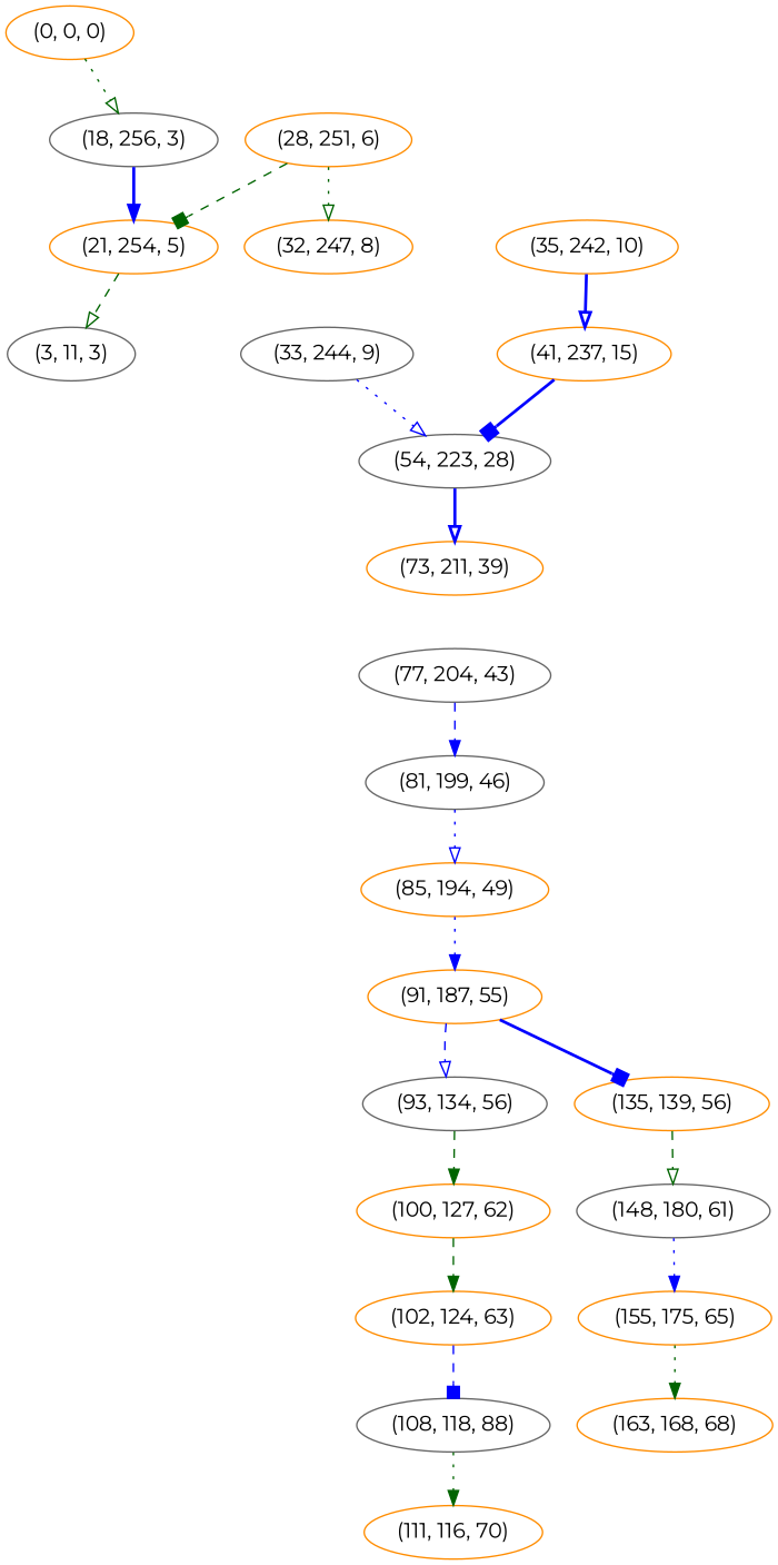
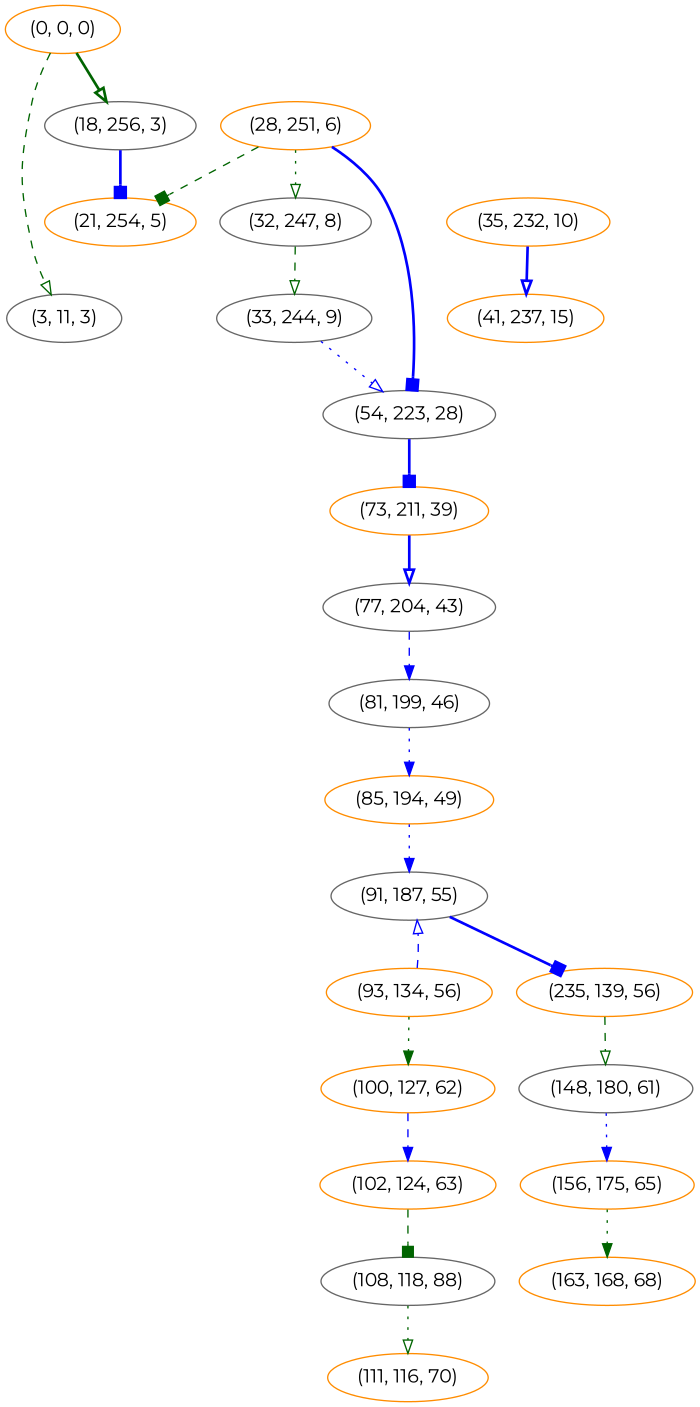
  digraph {
    fontname=Montserrat
    node [color=darkorange fontname=Montserrat]
    edge [arrowhead=onormal color=blue fontname=Montserrat style=dashed]
    "(3, 11, 3)" [color=gray40]
    "(0, 0, 0)"
    "(18, 256, 3)" [color=gray40]
    "(21, 254, 5)"
    "(28, 251, 6)"
-   "(32, 247, 8)"
+   "(32, 247, 8)" [color=gray40]
    "(33, 244, 9)" [color=gray40]
    "(54, 223, 28)" [color=gray40]
-   "(35, 242, 10)"
+   "(35, 242, 10)" [label="(35, 232, 10)"]
    "(41, 237, 15)"
    "(73, 211, 39)"
    "(77, 204, 43)" [color=gray40]
    "(81, 199, 46)" [color=gray40]
    "(85, 194, 49)"
-   "(91, 187, 55)"
-   "(93, 134, 56)" [color=gray40]
-   "(135, 139, 56)"
+   "(91, 187, 55)" [color=gray40]
+   "(93, 134, 56)"
+   "(135, 139, 56)" [label="(235, 139, 56)"]
    "(100, 127, 62)"
    "(148, 180, 61)" [color=gray40]
-   "(156, 175, 65)" [label="(155, 175, 65)"]
+   "(156, 175, 65)"
    "(102, 124, 63)"
    n22 [color=gray40 label="(108, 118, 88)"]
    "(111, 116, 70)"
    "(163, 168, 68)"
-   "(21, 254, 5)" -> "(3, 11, 3)" [color=darkgreen]
-   "(0, 0, 0)" -> "(18, 256, 3)" [color=darkgreen style=dotted]
-   "(18, 256, 3)" -> "(21, 254, 5)" [arrowhead=normal style=bold]
+   "(0, 0, 0)" -> "(3, 11, 3)" [color=darkgreen]
+   "(0, 0, 0)" -> "(18, 256, 3)" [color=darkgreen style=bold]
+   "(18, 256, 3)" -> "(21, 254, 5)" [arrowhead=box style=bold]
    "(28, 251, 6)" -> "(21, 254, 5)" [arrowhead=box color=darkgreen]
    "(28, 251, 6)" -> "(32, 247, 8)" [color=darkgreen style=dotted]
+   "(32, 247, 8)" -> "(33, 244, 9)" [color=darkgreen]
    "(33, 244, 9)" -> "(54, 223, 28)" [style=dotted]
-   "(54, 223, 28)" -> "(73, 211, 39)" [style=bold]
+   "(54, 223, 28)" -> "(73, 211, 39)" [arrowhead=box style=bold]
    "(35, 242, 10)" -> "(41, 237, 15)" [style=bold]
-   "(41, 237, 15)" -> "(54, 223, 28)" [arrowhead=box style=bold]
+   "(28, 251, 6)" -> "(54, 223, 28)" [arrowhead=box style=bold]
+   "(73, 211, 39)" -> "(77, 204, 43)" [style=bold]
    "(77, 204, 43)" -> "(81, 199, 46)" [arrowhead=normal]
-   "(81, 199, 46)" -> "(85, 194, 49)" [style=dotted]
+   "(81, 199, 46)" -> "(85, 194, 49)" [arrowhead=normal style=dotted]
    "(85, 194, 49)" -> "(91, 187, 55)" [arrowhead=normal style=dotted]
-   "(91, 187, 55)" -> "(93, 134, 56)"
+   "(93, 134, 56)" -> "(91, 187, 55)"
    "(91, 187, 55)" -> "(135, 139, 56)" [arrowhead=box style=bold]
-   "(93, 134, 56)" -> "(100, 127, 62)" [arrowhead=normal color=darkgreen]
+   "(93, 134, 56)" -> "(100, 127, 62)" [arrowhead=normal color=darkgreen style=dotted]
    "(135, 139, 56)" -> "(148, 180, 61)" [color=darkgreen]
-   "(100, 127, 62)" -> "(102, 124, 63)" [arrowhead=normal color=darkgreen]
+   "(100, 127, 62)" -> "(102, 124, 63)" [arrowhead=normal]
    "(148, 180, 61)" -> "(156, 175, 65)" [arrowhead=normal style=dotted]
    "(156, 175, 65)" -> "(163, 168, 68)" [arrowhead=normal color=darkgreen style=dotted]
-   "(102, 124, 63)" -> n22 [arrowhead=box]
-   n22 -> "(111, 116, 70)" [arrowhead=normal color=darkgreen style=dotted]
+   "(102, 124, 63)" -> n22 [arrowhead=box color=darkgreen]
+   n22 -> "(111, 116, 70)" [color=darkgreen style=dotted]
  }
